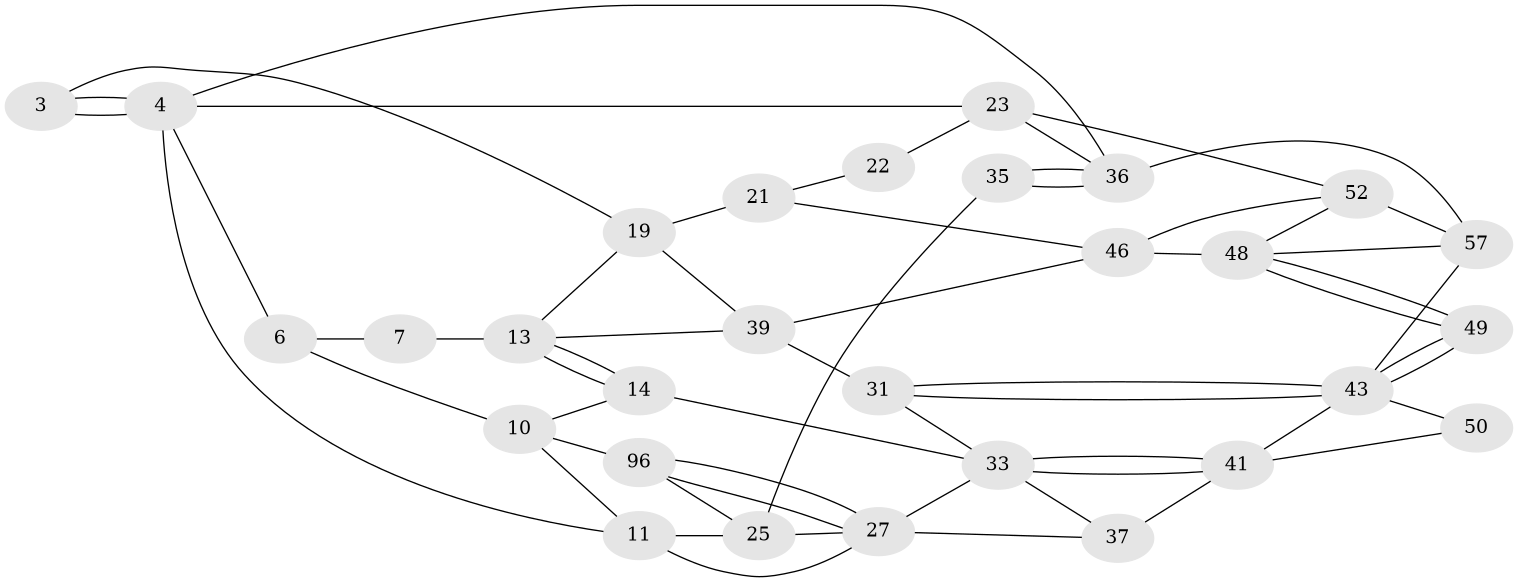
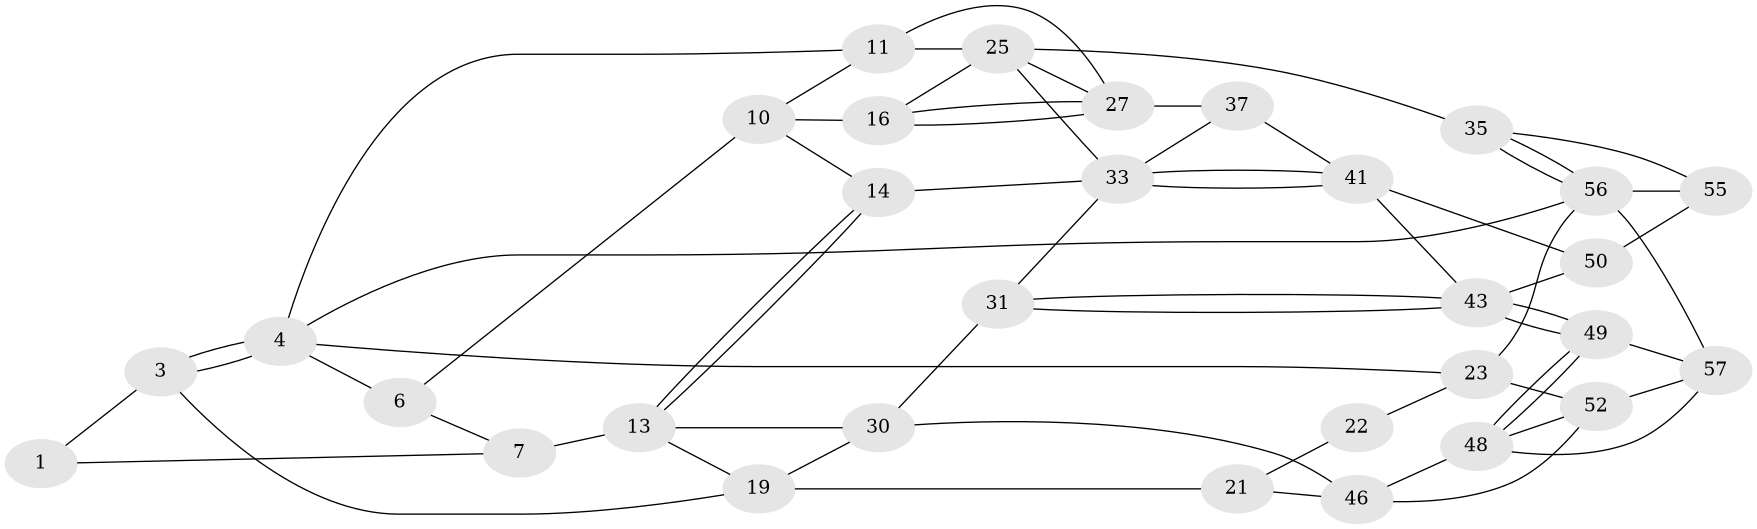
  graph {
    rankdir=LR
    node [color=gray90 style=filled]
+   1 [super="+2"]
    3 [super="+18"]
    7 [super="+9"]
    4 [super="+5"]
    19 [super="+20"]
    13 [super="+29"]
    6 [super="+8"]
    11 [super="+12"]
    23 [super="+51"]
-   36 [super="+61"]
-   30 [super="+40" label=39]
+   36 [super="+61" label=56]
+   30 [super="+40"]
    21 [super="+45"]
    10 [super="+15"]
    25 [super="+26"]
    27 [super="+28"]
    52 [super="+53"]
+   55 [super="+62"]
    57 [super="+60"]
    14
-   16 [super="+17" label=96]
+   16 [super="+17"]
    33 [super="+34"]
    35 [super="+38"]
    31 [super="+32"]
    46 [super="+47"]
    43 [super="+44"]
    37 [super="+39"]
    22 [super="+24"]
    48 [super="+56"]
    41 [super="+42"]
    50 [super="+54"]
    49 [super="+58"]
+   1 -- 3
+   1 -- 7 [weight=2]
    3 -- 4
    3 -- 4
    3 -- 19
    7 -- 13
    4 -- 6
    4 -- 11
    4 -- 23 [weight=2]
    4 -- 36
    19 -- 30
    19 -- 21
    13 -- 19
    13 -- 30
    13 -- 14
    13 -- 14
    6 -- 7
    6 -- 10
    11 -- 25
    11 -- 27
    23 -- 36
    23 -- 52
+   36 -- 55
    36 -- 57
    30 -- 31
    30 -- 46
    21 -- 46
    21 -- 22 [weight=2]
    10 -- 11
    10 -- 14
    10 -- 16
    25 -- 27
    25 -- 35
-   27 -- 33
+   25 -- 33
    27 -- 37
    52 -- 57
    14 -- 33
    16 -- 25
    16 -- 27
    16 -- 27
    33 -- 37
    33 -- 41
    33 -- 41
    35 -- 36
    35 -- 36
+   35 -- 55
    31 -- 33
    31 -- 43
    31 -- 43
    46 -- 52
    46 -- 48
    43 -- 50
    43 -- 49
    43 -- 49
    37 -- 41
    22 -- 23
    48 -- 52
    48 -- 57
    48 -- 49
    48 -- 49
    41 -- 43
    41 -- 50
-   43 -- 57
+   50 -- 55
+   49 -- 57
  }
